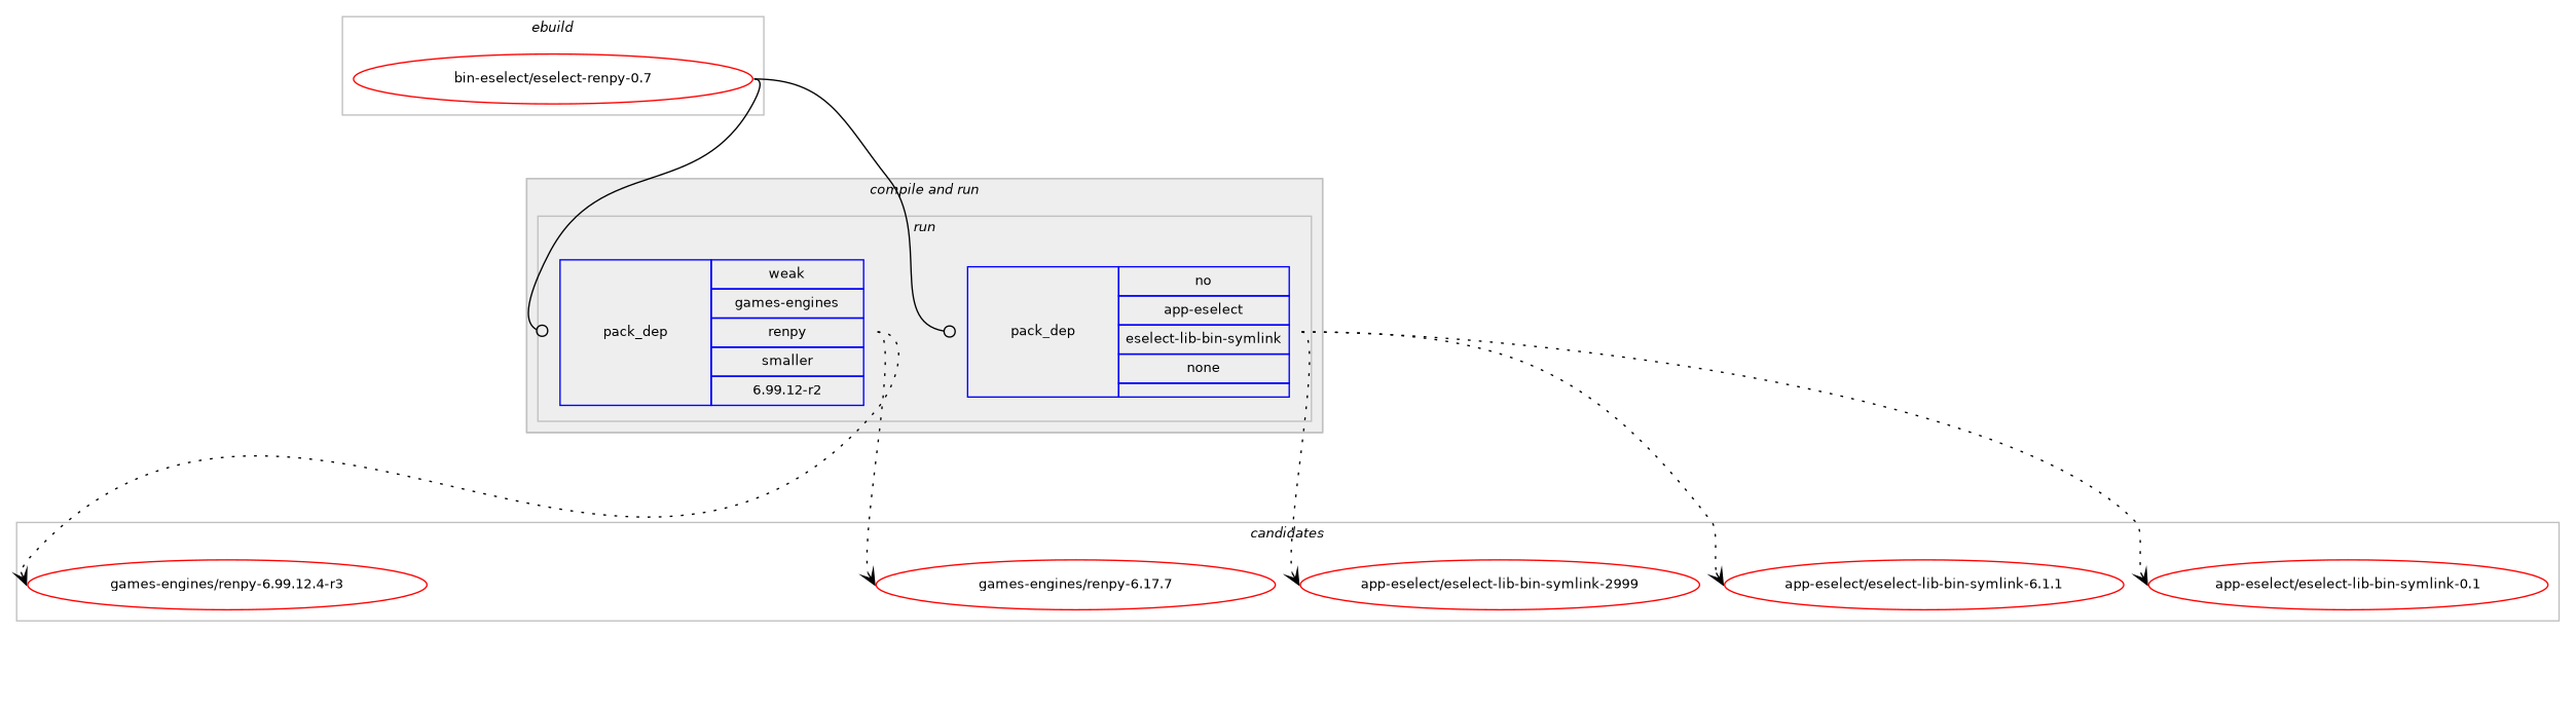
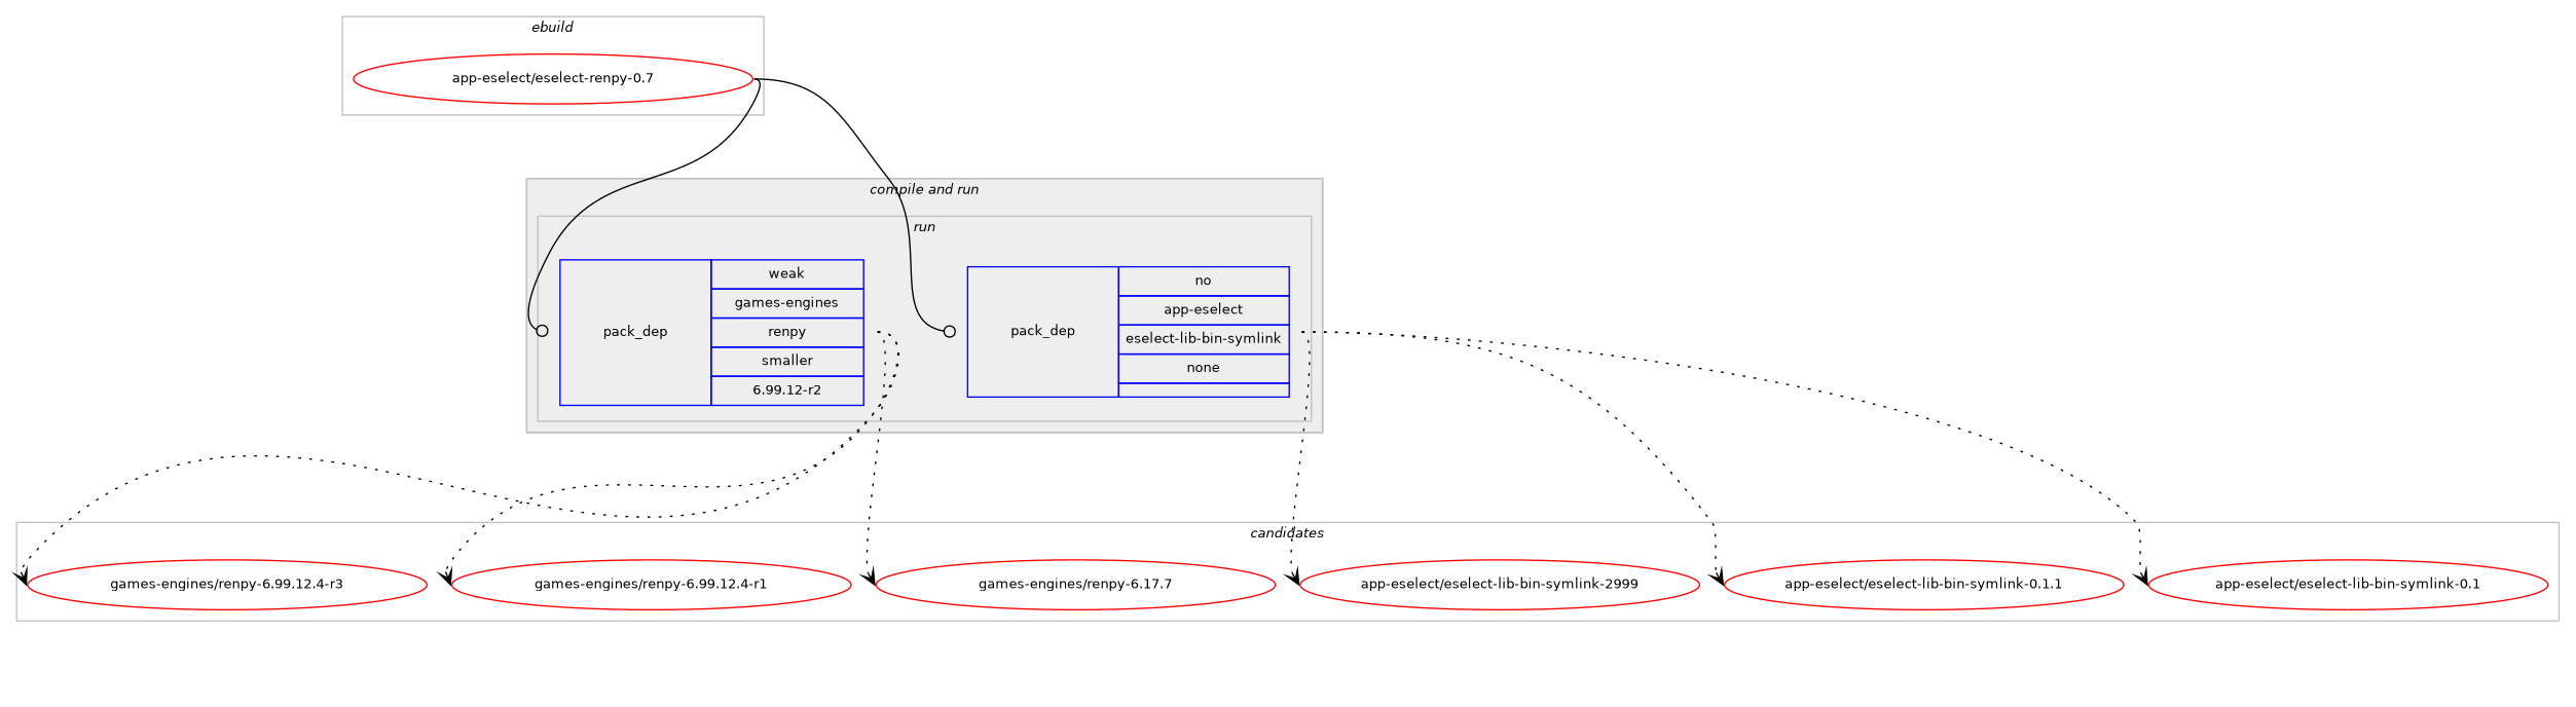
  digraph {
    compound=true
    concentrate=true
    fontname=Helvetica
    fontsize=10
    newrank=true
    rankdir=TB
    ranksep=1.5
    node [color=red fontname=Helvetica fontsize=10]
    edge [arrowhead=vee headport=w style=dotted tailport=e weight=100]
-   n1 [label="bin-eselect/eselect-renpy-0.7" width=4]
+   n1 [label="app-eselect/eselect-renpy-0.7" width=4]
    n2 [color=blue label=<<TABLE BORDER="0" CELLBORDER="1" CELLSPACING="0" CELLPADDING="4" WIDTH="220"><TR><TD ROWSPAN="6" CELLPADDING="30">pack_dep</TD></TR><TR><TD WIDTH="110">no</TD></TR><TR><TD>app-eselect</TD></TR><TR><TD>eselect-lib-bin-symlink</TD></TR><TR><TD>none</TD></TR><TR><TD></TD></TR></TABLE>> shape=none]
    n3 [color=blue label=<<TABLE BORDER="0" CELLBORDER="1" CELLSPACING="0" CELLPADDING="4" WIDTH="220"><TR><TD ROWSPAN="6" CELLPADDING="30">pack_dep</TD></TR><TR><TD WIDTH="110">weak</TD></TR><TR><TD>games-engines</TD></TR><TR><TD>renpy</TD></TR><TR><TD>smaller</TD></TR><TR><TD>6.99.12-r2</TD></TR></TABLE>> shape=none]
    n4 [label="app-eselect/eselect-lib-bin-symlink-0.1" width=4]
-   n5 [label="app-eselect/eselect-lib-bin-symlink-6.1.1" width=4]
+   n5 [label="app-eselect/eselect-lib-bin-symlink-0.1.1" width=4]
    n6 [label="app-eselect/eselect-lib-bin-symlink-2999" width=4]
    n7 [label="games-engines/renpy-6.17.7" width=4]
+   n8 [label="games-engines/renpy-6.99.12.4-r1" width=4]
    n9 [label="games-engines/renpy-6.99.12.4-r3" width=4]
    subgraph cluster_1 {
      color=gray
      label=<<i>ebuild</i>>
      rank=same
      n1
    }
    subgraph cluster_2 {
      color=gray
      label=<<i>dependencies</i>>
      subgraph cluster_3 {
        color=gray
        fillcolor="#eeeeee"
        label=<<i>compile</i>>
        style=filled
      }
      subgraph cluster_4 {
        color=gray
        fillcolor="#eeeeee"
        label=<<i>compile and run</i>>
        style=filled
      }
      subgraph cluster_5 {
        color=gray
        fillcolor="#eeeeee"
        label=<<i>run</i>>
        style=filled
        subgraph sub_6 {
          color=gray
          fillcolor="#eeeeee"
          label=<<i>run</i>>
          style=filled
          n2
        }
        subgraph sub_7 {
          color=gray
          fillcolor="#eeeeee"
          label=<<i>run</i>>
          style=filled
          n3
        }
      }
    }
    subgraph cluster_8 {
      color=gray
      label=<<i>candidates</i>>
      rank=same
      subgraph sub_9 {
        color=black
        label=<<i>candidates</i>>
        nodesep=1
        rank=same
        n4
        n5
        n6
      }
      subgraph sub_10 {
        color=black
        label=<<i>candidates</i>>
        nodesep=1
        rank=same
        n7
+       n8
        n9
      }
    }
    n1 -> n2 [arrowhead=odot style=solid weight=20]
    n1 -> n3 [arrowhead=odot style=solid weight=20]
    n2 -> n4
    n2 -> n5
    n2 -> n6
    n3 -> n7
+   n3 -> n8
    n3 -> n9
  }
